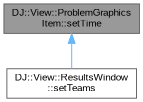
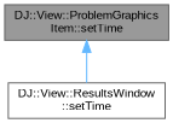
  digraph {
    rankdir=TB
    fontname="Liberation Sans"
    node [fontname="Liberation Sans" fontsize=10 shape=box style=filled]
    n1 [color=gray40 fillcolor=grey60 fontcolor=black height=0.2 label="DJ::View::ProblemGraphics\lItem::setTime" width=0.4]
-   n2 [color=grey40 fillcolor=white height=0.2 label="DJ::View::ResultsWindow\l::setTeams" width=0.4]
+   n2 [color=grey40 fillcolor=white height=0.2 label="DJ::View::ResultsWindow\l::setTime" width=0.4]
    n1 -> n2 [color=steelblue1 dir=back fontname="Liberation Sans" fontsize=10 labelfontname=Helvetica labelfontsize=10 style=solid]
  }
